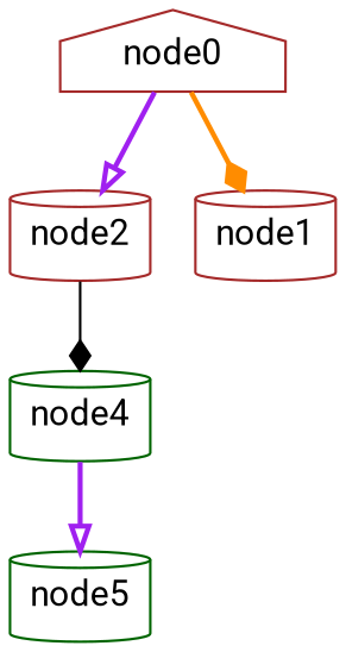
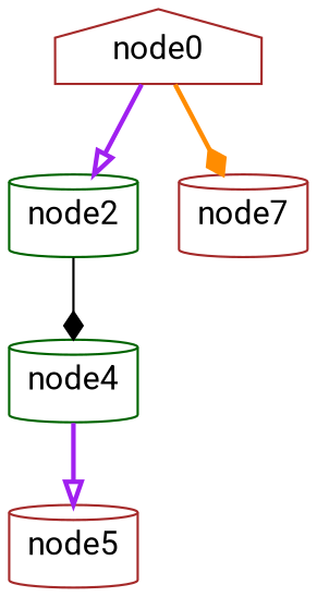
  digraph {
    fontname=Roboto
    node [color=darkgreen fontname=Roboto shape=cylinder]
    edge [arrowhead=onormal color=purple fontname=Roboto style=bold]
    node4
-   node5
-   node2 [color=brown]
-   node1 [color=brown]
+   node5 [color=brown]
+   node2
+   node1 [color=brown label=node7]
    node0 [color=brown shape=house]
    node4 -> node5
    node2 -> node4 [arrowhead=diamond color=black style=solid]
    node0 -> node2
    node0 -> node1 [arrowhead=diamond color=darkorange]
  }
